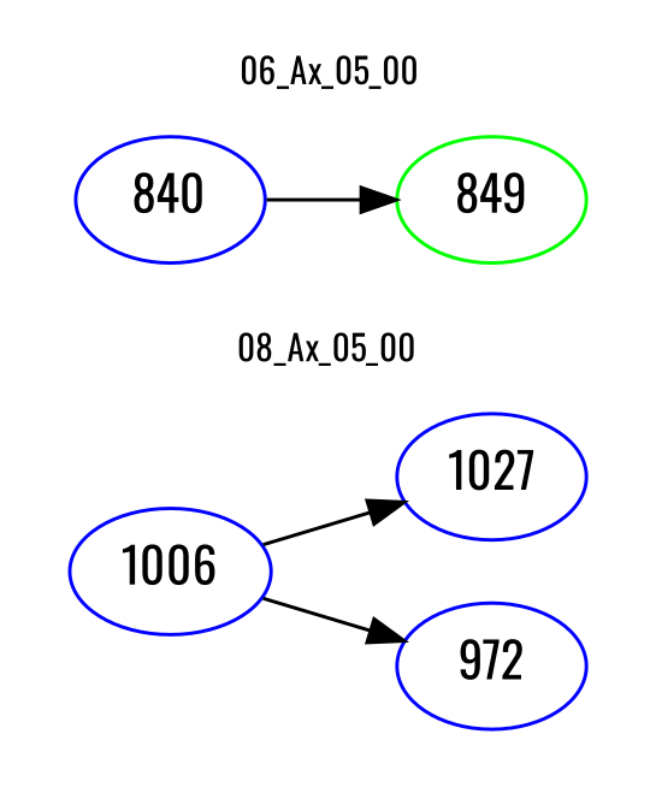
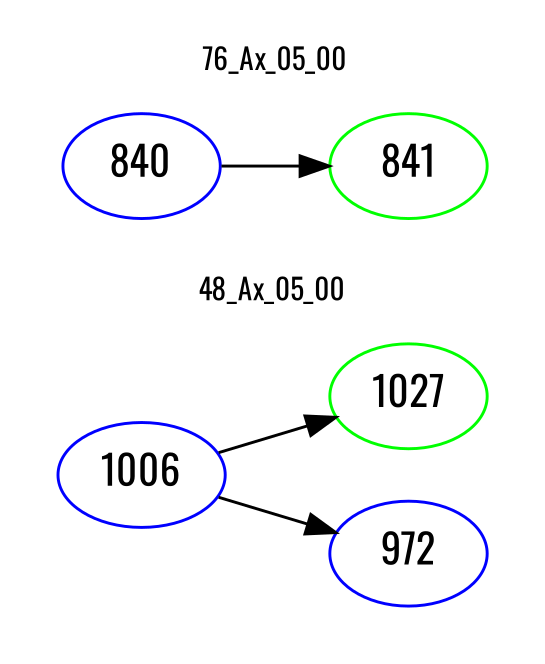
  digraph {
    fontname=Oswald
    rankdir=LR
    node [color=blue fontname=Oswald]
    edge [color=black fontname=Oswald]
    n1 [label=1006]
    n2 [label=972]
-   n3 [label=1027]
+   n3 [color=green label=1027]
    n4 [label=840]
-   n5 [color=green label=849]
+   n5 [color=green label=841]
    subgraph cluster_1 {
      color=white
      fontsize=10
-     label="08_Ax_05_00"
+     label="48_Ax_05_00"
      n1
      n2
      n3
    }
    subgraph cluster_2 {
      color=white
      fontsize=10
-     label="06_Ax_05_00"
+     label="76_Ax_05_00"
      n4
      n5
    }
    n1 -> n2
    n1 -> n3
    n4 -> n5
  }
